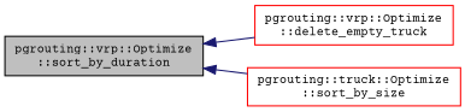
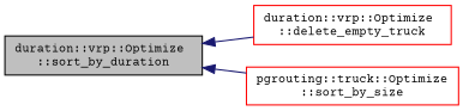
  digraph {
    fontname="Courier Prime"
    rankdir=LR
    node [color=red fillcolor=white fontname="Courier Prime" fontsize=10 shape=record style=filled]
    edge [color=midnightblue dir=back fontname="Courier Prime" fontsize=10 labelfontname=Helvetica labelfontsize=10 style=solid]
-   n1 [color=black fillcolor=grey75 fontcolor=black height=0.2 label="pgrouting::vrp::Optimize\l::sort_by_duration" width=0.4]
-   n2 [height=0.2 label="pgrouting::vrp::Optimize\l::delete_empty_truck" width=0.4]
+   n1 [color=black fillcolor=grey75 fontcolor=black height=0.2 label="duration::vrp::Optimize\l::sort_by_duration" width=0.4]
+   n2 [height=0.2 label="duration::vrp::Optimize\l::delete_empty_truck" width=0.4]
    n3 [height=0.2 label="pgrouting::truck::Optimize\l::sort_by_size" width=0.4]
    n1 -> n2
    n1 -> n3
  }
